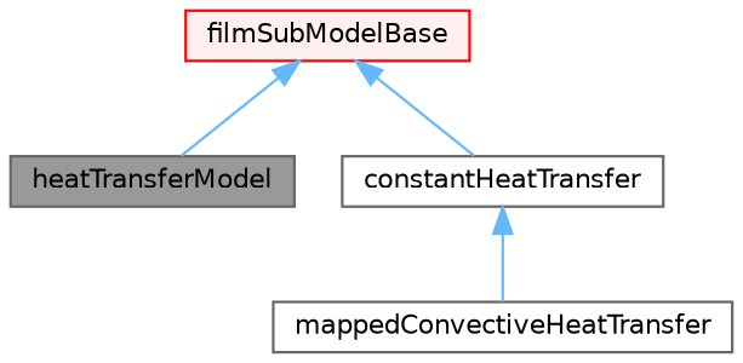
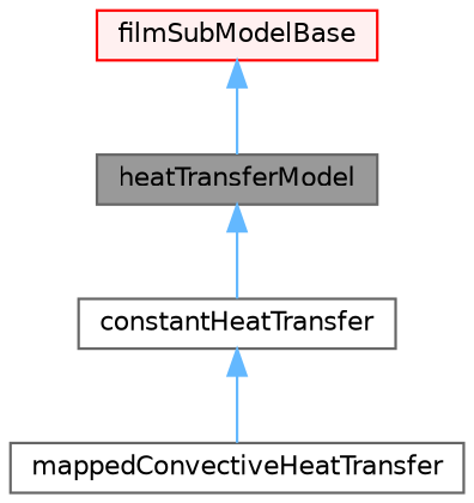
  digraph {
    node [color=gray40 fillcolor=white fontname=Helvetica fontsize=10 shape=box style=filled]
    edge [color=steelblue1 dir=back fontname=Helvetica fontsize=10 labelfontname=Helvetica labelfontsize=10 style=solid]
    n1 [fillcolor=grey60 fontcolor=black height=0.2 label=heatTransferModel width=0.4]
    n2 [height=0.2 label=constantHeatTransfer width=0.4]
    n3 [height=0.2 label=mappedConvectiveHeatTransfer width=0.4]
    n4 [color=red fillcolor="#FFF0F0" height=0.2 label=filmSubModelBase width=0.4]
-   n4 -> n2
+   n1 -> n2
    n2 -> n3
    n4 -> n1
  }
